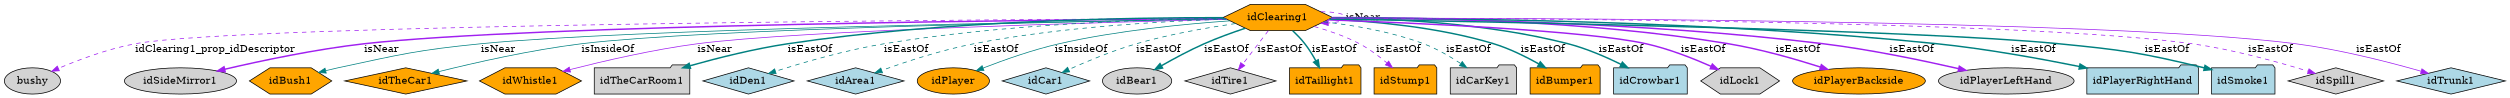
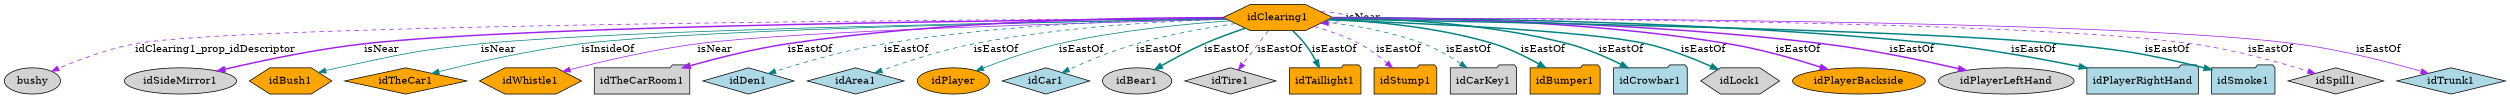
  digraph {
    fontname="DejaVu Serif"
    node [fillcolor=orange fontname="DejaVu Serif" node_type=entity_node shape=folder style=filled]
    edge [color=teal edge_type=relationship fontname="DejaVu Serif" style=bold]
    idClearing1 [shape=hexagon]
    bushy [fillcolor=lightgrey node_type=property_node shape=ellipse]
    idSideMirror1 [fillcolor=lightgrey shape=ellipse]
    idBush1 [shape=hexagon]
    idTheCar1 [shape=diamond]
    idWhistle1 [shape=hexagon]
    idTheCarRoom1 [fillcolor=lightgrey]
    idDen1 [fillcolor=lightblue shape=diamond]
    idArea1 [fillcolor=lightblue shape=diamond]
    idPlayer [shape=ellipse]
    idCar1 [fillcolor=lightblue shape=diamond]
    idBear1 [fillcolor=lightgrey shape=ellipse]
    idTire1 [fillcolor=lightgrey shape=diamond]
    idTaillight1
    idStump1
    idCarKey1 [fillcolor=lightgrey]
    idBumper1
    idCrowbar1 [fillcolor=lightblue]
    idLock1 [fillcolor=lightgrey shape=hexagon]
    idPlayerBackside [shape=ellipse]
    idPlayerLeftHand [fillcolor=lightgrey shape=ellipse]
    idPlayerRightHand [fillcolor=lightblue]
    idSmoke1 [fillcolor=lightblue]
    idSpill1 [fillcolor=lightgrey shape=diamond]
    idTrunk1 [fillcolor=lightblue shape=diamond]
    idClearing1 -> idClearing1 [color=purple label=isNear style=dashed]
    idClearing1 -> bushy [color=purple edge_type=property label=idClearing1_prop_idDescriptor style=dashed]
    idClearing1 -> idSideMirror1 [color=purple label=isNear]
    idClearing1 -> idBush1 [label=isNear style=solid]
    idClearing1 -> idTheCar1 [label=isInsideOf style=solid]
    idClearing1 -> idWhistle1 [color=purple label=isNear style=solid]
-   idClearing1 -> idTheCarRoom1 [label=isEastOf]
+   idClearing1 -> idTheCarRoom1 [color=purple label=isEastOf]
    idClearing1 -> idDen1 [label=isEastOf style=dashed]
    idClearing1 -> idArea1 [label=isEastOf style=dashed]
-   idClearing1 -> idPlayer [label=isInsideOf style=solid]
+   idClearing1 -> idPlayer [label=isEastOf style=solid]
    idClearing1 -> idCar1 [label=isEastOf style=dashed]
    idClearing1 -> idBear1 [label=isEastOf]
    idClearing1 -> idTire1 [color=purple label=isEastOf style=dashed]
    idClearing1 -> idTaillight1 [label=isEastOf]
    idClearing1 -> idStump1 [color=purple label=isEastOf style=dashed]
    idClearing1 -> idCarKey1 [label=isEastOf style=dashed]
    idClearing1 -> idBumper1 [label=isEastOf]
    idClearing1 -> idCrowbar1 [label=isEastOf]
-   idClearing1 -> idLock1 [color=purple label=isEastOf]
+   idClearing1 -> idLock1 [label=isEastOf]
    idClearing1 -> idPlayerBackside [color=purple label=isEastOf]
    idClearing1 -> idPlayerLeftHand [color=purple label=isEastOf]
    idClearing1 -> idPlayerRightHand [label=isEastOf]
    idClearing1 -> idSmoke1 [label=isEastOf]
    idClearing1 -> idSpill1 [color=purple label=isEastOf style=dashed]
    idClearing1 -> idTrunk1 [color=purple label=isEastOf style=solid]
  }
